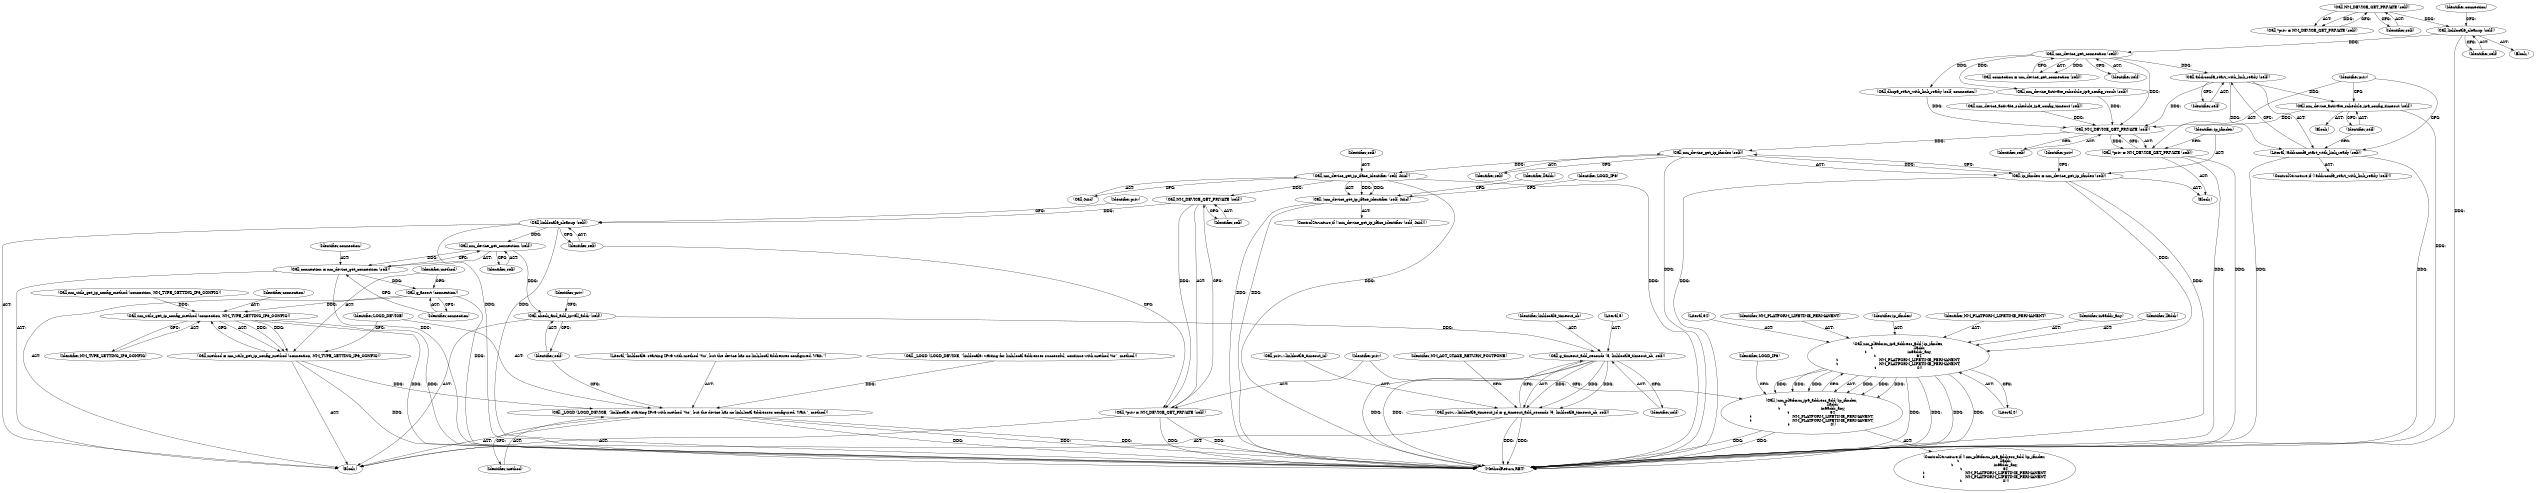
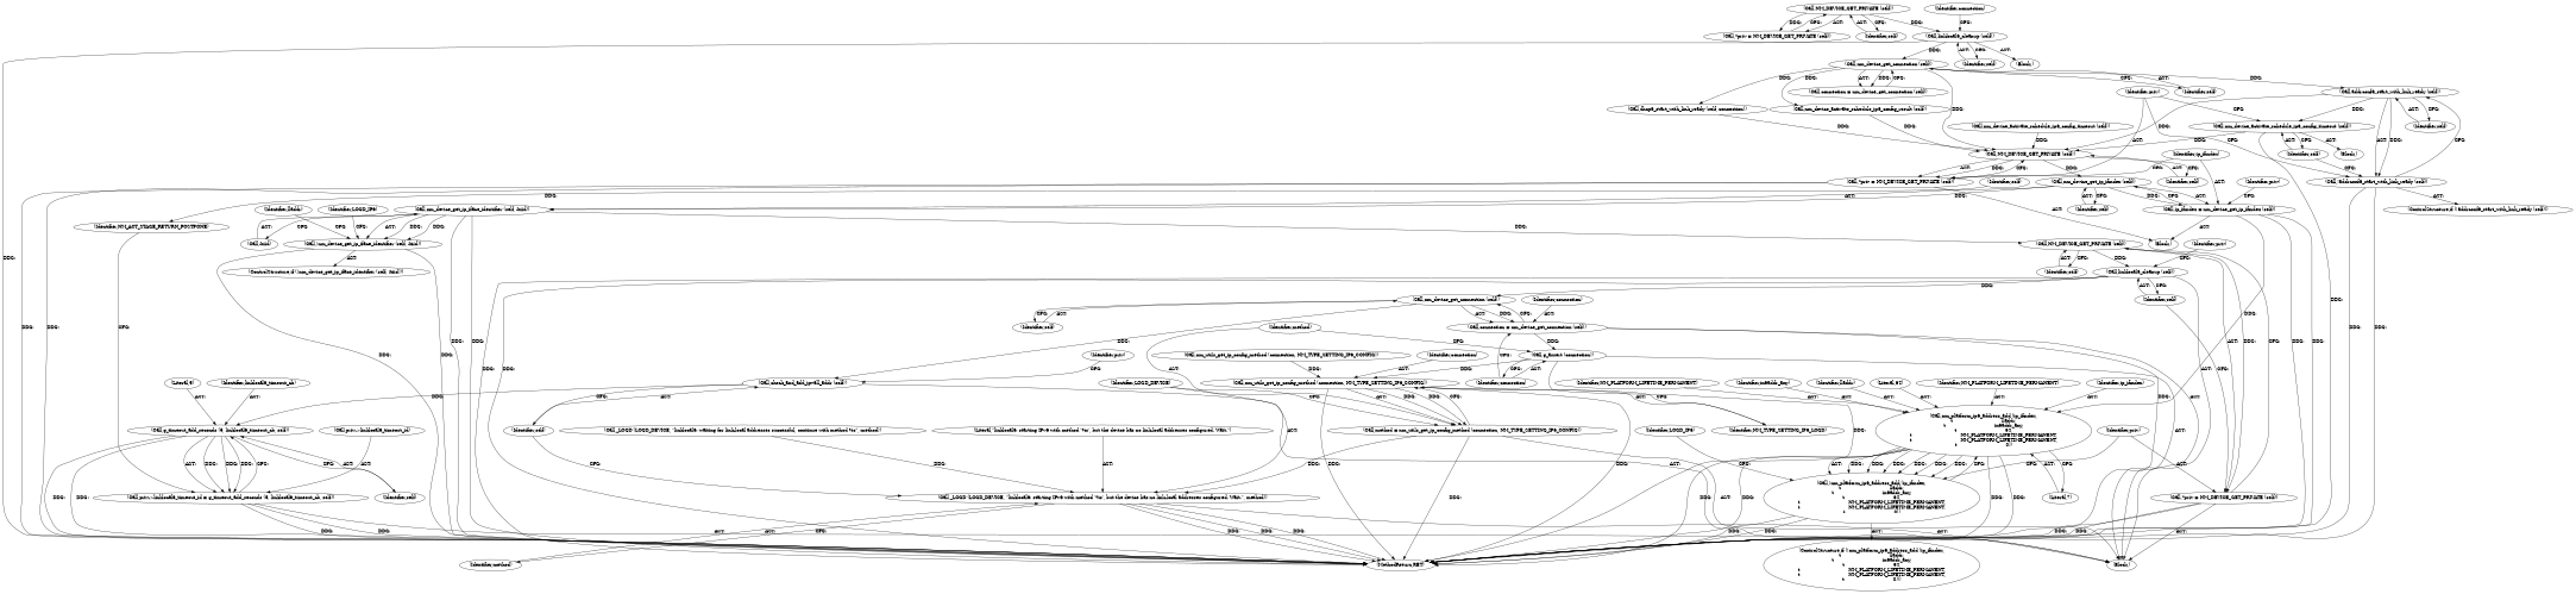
  digraph {
    n1 [label="(Call,addrconf6_start_with_link_ready (self))"]
-   n2 [label="(Literal,!addrconf6_start_with_link_ready (self))"]
+   n2 [label="(Call,!addrconf6_start_with_link_ready (self))"]
    n3 [label="(Call,nm_device_activate_schedule_ip6_config_timeout (self))"]
    n4 [label="(Call,NM_DEVICE_GET_PRIVATE (self))"]
    n5 [label="(Identifier,self)"]
    n6 [label="(MethodReturn,RET)"]
    n7 [label="(ControlStructure,if (!addrconf6_start_with_link_ready (self)))"]
    n8 [label="(Identifier,self)"]
    n9 [label="(Block,)"]
    n10 [label="(Call,*priv = NM_DEVICE_GET_PRIVATE (self))"]
    n11 [label="(Call,nm_device_get_ip_ifindex (self))"]
    n12 [label="(Identifier,self)"]
    n13 [label="(Call,nm_device_get_connection (self))"]
    n14 [label="(Call,connection = nm_device_get_connection (self))"]
    n15 [label="(Call,dhcp6_start_with_link_ready (self, connection))"]
    n16 [label="(Call,nm_device_activate_schedule_ip6_config_result (self))"]
    n17 [label="(Identifier,self)"]
    n18 [label="(Call,linklocal6_cleanup (self))"]
    n19 [label="(Identifier,self)"]
    n20 [label="(Block,)"]
    n21 [label="(Call,NM_DEVICE_GET_PRIVATE (self))"]
    n22 [label="(Call,*priv = NM_DEVICE_GET_PRIVATE (self))"]
    n23 [label="(Identifier,self)"]
    n24 [label="(Block,)"]
    n25 [label="(Call,ip_ifindex = nm_device_get_ip_ifindex (self))"]
    n26 [label="(Call,nm_device_get_ip_iface_identifier (self, &iid))"]
    n27 [label="(Identifier,self)"]
    n28 [label="(Call,nm_platform_ip6_address_add (ip_ifindex,\n\t                                  lladdr,\n\t                                  in6addr_any,\n\t                                  64,\n\t                                  NM_PLATFORM_LIFETIME_PERMANENT,\n\t                                  NM_PLATFORM_LIFETIME_PERMANENT,\n\t                                  0))"]
    n29 [label="(Call,!nm_device_get_ip_iface_identifier (self, &iid))"]
    n30 [label="(Call,NM_DEVICE_GET_PRIVATE (self))"]
    n31 [label="(Call,&iid)"]
    n32 [label="(Call,!nm_platform_ip6_address_add (ip_ifindex,\n\t                                  lladdr,\n\t                                  in6addr_any,\n\t                                  64,\n\t                                  NM_PLATFORM_LIFETIME_PERMANENT,\n\t                                  NM_PLATFORM_LIFETIME_PERMANENT,\n\t                                  0))"]
-   n33 [label="(Literal,0)"]
+   n33 [label="(Literal,7)"]
    n34 [label="(ControlStructure,if (!nm_platform_ip6_address_add (ip_ifindex,\n\t                                  lladdr,\n\t                                  in6addr_any,\n\t                                  64,\n\t                                  NM_PLATFORM_LIFETIME_PERMANENT,\n\t                                  NM_PLATFORM_LIFETIME_PERMANENT,\n\t                                  0)))"]
    n35 [label="(ControlStructure,if (!nm_device_get_ip_iface_identifier (self, &iid)))"]
    n36 [label="(Call,*priv = NM_DEVICE_GET_PRIVATE (self))"]
    n37 [label="(Call,linklocal6_cleanup (self))"]
    n38 [label="(Identifier,self)"]
    n39 [label="(Block,)"]
    n40 [label="(Call,nm_device_get_connection (self))"]
    n41 [label="(Identifier,self)"]
    n42 [label="(Call,connection = nm_device_get_connection (self))"]
    n43 [label="(Call,check_and_add_ipv6ll_addr (self))"]
    n44 [label="(Identifier,self)"]
    n45 [label="(Call,g_assert (connection))"]
    n46 [label="(Call,g_timeout_add_seconds (5, linklocal6_timeout_cb, self))"]
    n47 [label="(Identifier,self)"]
    n48 [label="(Call,nm_utils_get_ip_config_method (connection, NM_TYPE_SETTING_IP6_CONFIG))"]
    n49 [label="(Identifier,connection)"]
    n50 [label="(Call,method = nm_utils_get_ip_config_method (connection, NM_TYPE_SETTING_IP6_CONFIG))"]
-   n51 [label="(Identifier,NM_TYPE_SETTING_IP6_CONFIG)"]
+   n51 [label="(Identifier,NM_TYPE_SETTING_IP6_LOGD)"]
    n52 [label="(Call,_LOGD (LOGD_DEVICE, \"linklocal6: starting IPv6 with method '%s', but the device has no link-local addresses configured. Wait.\", method))"]
    n53 [label="(Identifier,method)"]
    n54 [label="(Call,priv->linklocal6_timeout_id = g_timeout_add_seconds (5, linklocal6_timeout_cb, self))"]
    n55 [label="(Identifier,self)"]
    n56 [label="(Identifier,connection)"]
    n57 [label="(Identifier,NM_ACT_STAGE_RETURN_POSTPONE)"]
    n58 [label="(Literal,5)"]
    n59 [label="(Identifier,ip_ifindex)"]
    n60 [label="(Identifier,priv)"]
    n61 [label="(Identifier,in6addr_any)"]
    n62 [label="(Identifier,lladdr)"]
    n63 [label="(Identifier,connection)"]
    n64 [label="(Identifier,priv)"]
    n65 [label="(Call,nm_device_activate_schedule_ip6_config_timeout (self))"]
    n66 [label="(Identifier,LOGD_DEVICE)"]
    n67 [label="(Call,nm_utils_get_ip_config_method (connection, NM_TYPE_SETTING_IP6_CONFIG))"]
    n68 [label="(Identifier,linklocal6_timeout_cb)"]
    n69 [label="(Call,_LOGD (LOGD_DEVICE, \"linklocal6: waiting for link-local addresses successful, continue with method %s\", method))"]
    n70 [label="(Identifier,LOGD_IP6)"]
    n71 [label="(Identifier,lladdr)"]
    n72 [label="(Literal,64)"]
    n73 [label="(Identifier,priv)"]
    n74 [label="(Identifier,LOGD_IP6)"]
    n75 [label="(Literal,\"linklocal6: starting IPv6 with method '%s', but the device has no link-local addresses configured. Wait.\")"]
    n76 [label="(Identifier,NM_PLATFORM_LIFETIME_PERMANENT)"]
    n77 [label="(Call,priv->linklocal6_timeout_id)"]
    n78 [label="(Identifier,connection)"]
    n79 [label="(Identifier,method)"]
    n80 [label="(Identifier,self)"]
    n81 [label="(Identifier,priv)"]
    n82 [label="(Identifier,ip_ifindex)"]
    n83 [label="(Identifier,NM_PLATFORM_LIFETIME_PERMANENT)"]
    n84 [label="(Identifier,priv)"]
    n1 -> n2 [label="AST: "]
    n1 -> n2 [label="DDG: "]
    n1 -> n3 [label="DDG: "]
    n1 -> n4 [label="DDG: "]
    n1 -> n5 [label="CFG: "]
    n2 -> n1 [label="CFG: "]
    n2 -> n6 [label="DDG: "]
    n2 -> n6 [label="DDG: "]
    n2 -> n7 [label="AST: "]
    n3 -> n4 [label="DDG: "]
    n3 -> n6 [label="DDG: "]
    n3 -> n8 [label="CFG: "]
    n3 -> n9 [label="AST: "]
    n4 -> n10 [label="AST: "]
    n4 -> n10 [label="DDG: "]
    n4 -> n11 [label="DDG: "]
    n4 -> n12 [label="CFG: "]
    n5 -> n1 [label="AST: "]
    n8 -> n2 [label="CFG: "]
    n8 -> n3 [label="AST: "]
    n10 -> n4 [label="CFG: "]
    n10 -> n6 [label="DDG: "]
    n10 -> n6 [label="DDG: "]
    n10 -> n24 [label="AST: "]
-   n11 -> n6 [label="DDG: "]
+   n11 -> n57 [label="DDG: "]
    n11 -> n25 [label="AST: "]
    n11 -> n25 [label="DDG: "]
    n11 -> n26 [label="DDG: "]
    n11 -> n27 [label="CFG: "]
    n12 -> n4 [label="AST: "]
    n13 -> n1 [label="DDG: "]
    n13 -> n4 [label="DDG: "]
    n13 -> n14 [label="AST: "]
    n13 -> n14 [label="DDG: "]
    n13 -> n15 [label="DDG: "]
    n13 -> n16 [label="DDG: "]
    n13 -> n17 [label="CFG: "]
    n14 -> n13 [label="CFG: "]
    n15 -> n4 [label="DDG: "]
    n16 -> n4 [label="DDG: "]
    n17 -> n13 [label="AST: "]
    n18 -> n6 [label="DDG: "]
    n18 -> n13 [label="DDG: "]
    n18 -> n19 [label="CFG: "]
    n18 -> n20 [label="AST: "]
    n19 -> n18 [label="AST: "]
    n21 -> n18 [label="DDG: "]
    n21 -> n22 [label="AST: "]
    n21 -> n22 [label="DDG: "]
    n21 -> n23 [label="CFG: "]
    n22 -> n21 [label="CFG: "]
    n23 -> n21 [label="AST: "]
    n25 -> n6 [label="DDG: "]
    n25 -> n6 [label="DDG: "]
    n25 -> n11 [label="CFG: "]
    n25 -> n24 [label="AST: "]
    n25 -> n28 [label="DDG: "]
    n26 -> n6 [label="DDG: "]
    n26 -> n6 [label="DDG: "]
    n26 -> n29 [label="AST: "]
    n26 -> n29 [label="DDG: "]
    n26 -> n29 [label="DDG: "]
    n26 -> n30 [label="DDG: "]
    n26 -> n31 [label="CFG: "]
    n27 -> n11 [label="AST: "]
    n28 -> n6 [label="DDG: "]
    n28 -> n6 [label="DDG: "]
    n28 -> n6 [label="DDG: "]
    n28 -> n6 [label="DDG: "]
    n28 -> n32 [label="AST: "]
    n28 -> n32 [label="DDG: "]
    n28 -> n32 [label="DDG: "]
    n28 -> n32 [label="DDG: "]
    n28 -> n32 [label="DDG: "]
    n28 -> n32 [label="DDG: "]
    n28 -> n32 [label="DDG: "]
    n28 -> n33 [label="CFG: "]
    n29 -> n6 [label="DDG: "]
    n29 -> n6 [label="DDG: "]
    n29 -> n35 [label="AST: "]
    n30 -> n36 [label="AST: "]
    n30 -> n36 [label="DDG: "]
    n30 -> n37 [label="DDG: "]
    n30 -> n38 [label="CFG: "]
    n31 -> n26 [label="AST: "]
    n32 -> n6 [label="DDG: "]
    n32 -> n6 [label="DDG: "]
    n32 -> n28 [label="CFG: "]
    n32 -> n34 [label="AST: "]
    n33 -> n28 [label="AST: "]
    n36 -> n6 [label="DDG: "]
    n36 -> n6 [label="DDG: "]
    n36 -> n30 [label="CFG: "]
    n36 -> n39 [label="AST: "]
    n37 -> n6 [label="DDG: "]
    n37 -> n6 [label="DDG: "]
    n37 -> n39 [label="AST: "]
    n37 -> n40 [label="DDG: "]
    n37 -> n41 [label="CFG: "]
    n38 -> n30 [label="AST: "]
    n40 -> n42 [label="AST: "]
    n40 -> n42 [label="DDG: "]
    n40 -> n43 [label="DDG: "]
    n40 -> n44 [label="CFG: "]
    n41 -> n36 [label="CFG: "]
    n41 -> n37 [label="AST: "]
    n42 -> n6 [label="DDG: "]
    n42 -> n39 [label="AST: "]
    n42 -> n40 [label="CFG: "]
    n42 -> n45 [label="DDG: "]
    n43 -> n39 [label="AST: "]
    n43 -> n46 [label="DDG: "]
    n43 -> n47 [label="CFG: "]
    n44 -> n40 [label="AST: "]
    n45 -> n6 [label="DDG: "]
    n45 -> n39 [label="AST: "]
    n45 -> n48 [label="DDG: "]
    n45 -> n49 [label="CFG: "]
    n46 -> n6 [label="DDG: "]
    n46 -> n6 [label="DDG: "]
    n46 -> n54 [label="AST: "]
    n46 -> n54 [label="DDG: "]
    n46 -> n54 [label="DDG: "]
    n46 -> n54 [label="DDG: "]
    n46 -> n55 [label="CFG: "]
    n47 -> n43 [label="AST: "]
    n47 -> n52 [label="CFG: "]
    n48 -> n6 [label="DDG: "]
    n48 -> n6 [label="DDG: "]
    n48 -> n50 [label="AST: "]
    n48 -> n50 [label="DDG: "]
    n48 -> n50 [label="DDG: "]
    n48 -> n51 [label="CFG: "]
    n49 -> n42 [label="CFG: "]
    n49 -> n45 [label="AST: "]
    n50 -> n6 [label="DDG: "]
    n50 -> n39 [label="AST: "]
    n50 -> n48 [label="CFG: "]
    n50 -> n52 [label="DDG: "]
    n51 -> n48 [label="AST: "]
    n52 -> n6 [label="DDG: "]
    n52 -> n6 [label="DDG: "]
    n52 -> n6 [label="DDG: "]
    n52 -> n39 [label="AST: "]
    n52 -> n53 [label="CFG: "]
    n53 -> n52 [label="AST: "]
    n54 -> n6 [label="DDG: "]
    n54 -> n6 [label="DDG: "]
    n54 -> n39 [label="AST: "]
    n54 -> n46 [label="CFG: "]
    n55 -> n46 [label="AST: "]
    n56 -> n18 [label="CFG: "]
    n57 -> n54 [label="CFG: "]
    n58 -> n46 [label="AST: "]
    n59 -> n10 [label="CFG: "]
    n59 -> n25 [label="AST: "]
    n60 -> n25 [label="CFG: "]
    n61 -> n28 [label="AST: "]
    n62 -> n28 [label="AST: "]
    n63 -> n42 [label="AST: "]
    n64 -> n43 [label="CFG: "]
    n65 -> n4 [label="DDG: "]
    n66 -> n50 [label="CFG: "]
    n66 -> n52 [label="AST: "]
    n67 -> n48 [label="DDG: "]
    n68 -> n46 [label="AST: "]
    n69 -> n52 [label="DDG: "]
    n70 -> n32 [label="CFG: "]
    n71 -> n29 [label="CFG: "]
    n72 -> n28 [label="AST: "]
    n73 -> n32 [label="CFG: "]
    n73 -> n36 [label="AST: "]
    n74 -> n29 [label="CFG: "]
    n75 -> n52 [label="AST: "]
    n76 -> n28 [label="AST: "]
    n77 -> n54 [label="AST: "]
    n78 -> n48 [label="AST: "]
    n79 -> n45 [label="CFG: "]
    n79 -> n50 [label="AST: "]
    n80 -> n26 [label="AST: "]
    n81 -> n2 [label="CFG: "]
    n81 -> n3 [label="CFG: "]
    n81 -> n10 [label="AST: "]
    n82 -> n28 [label="AST: "]
    n83 -> n28 [label="AST: "]
    n84 -> n37 [label="CFG: "]
  }
